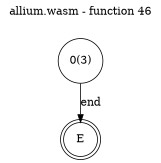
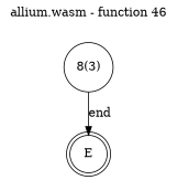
  digraph {
    label="allium.wasm - function 46"
    labelfontcolor=black
    labelfontname=Helvetica
    labelfontsize=16
    labelloc=t
    E [shape=doublecircle]
-   n2 [fontcolor=black label="0(3)" shape=circle]
+   n2 [fontcolor=black label="8(3)" shape=circle]
    n2 -> E [label=end]
  }
